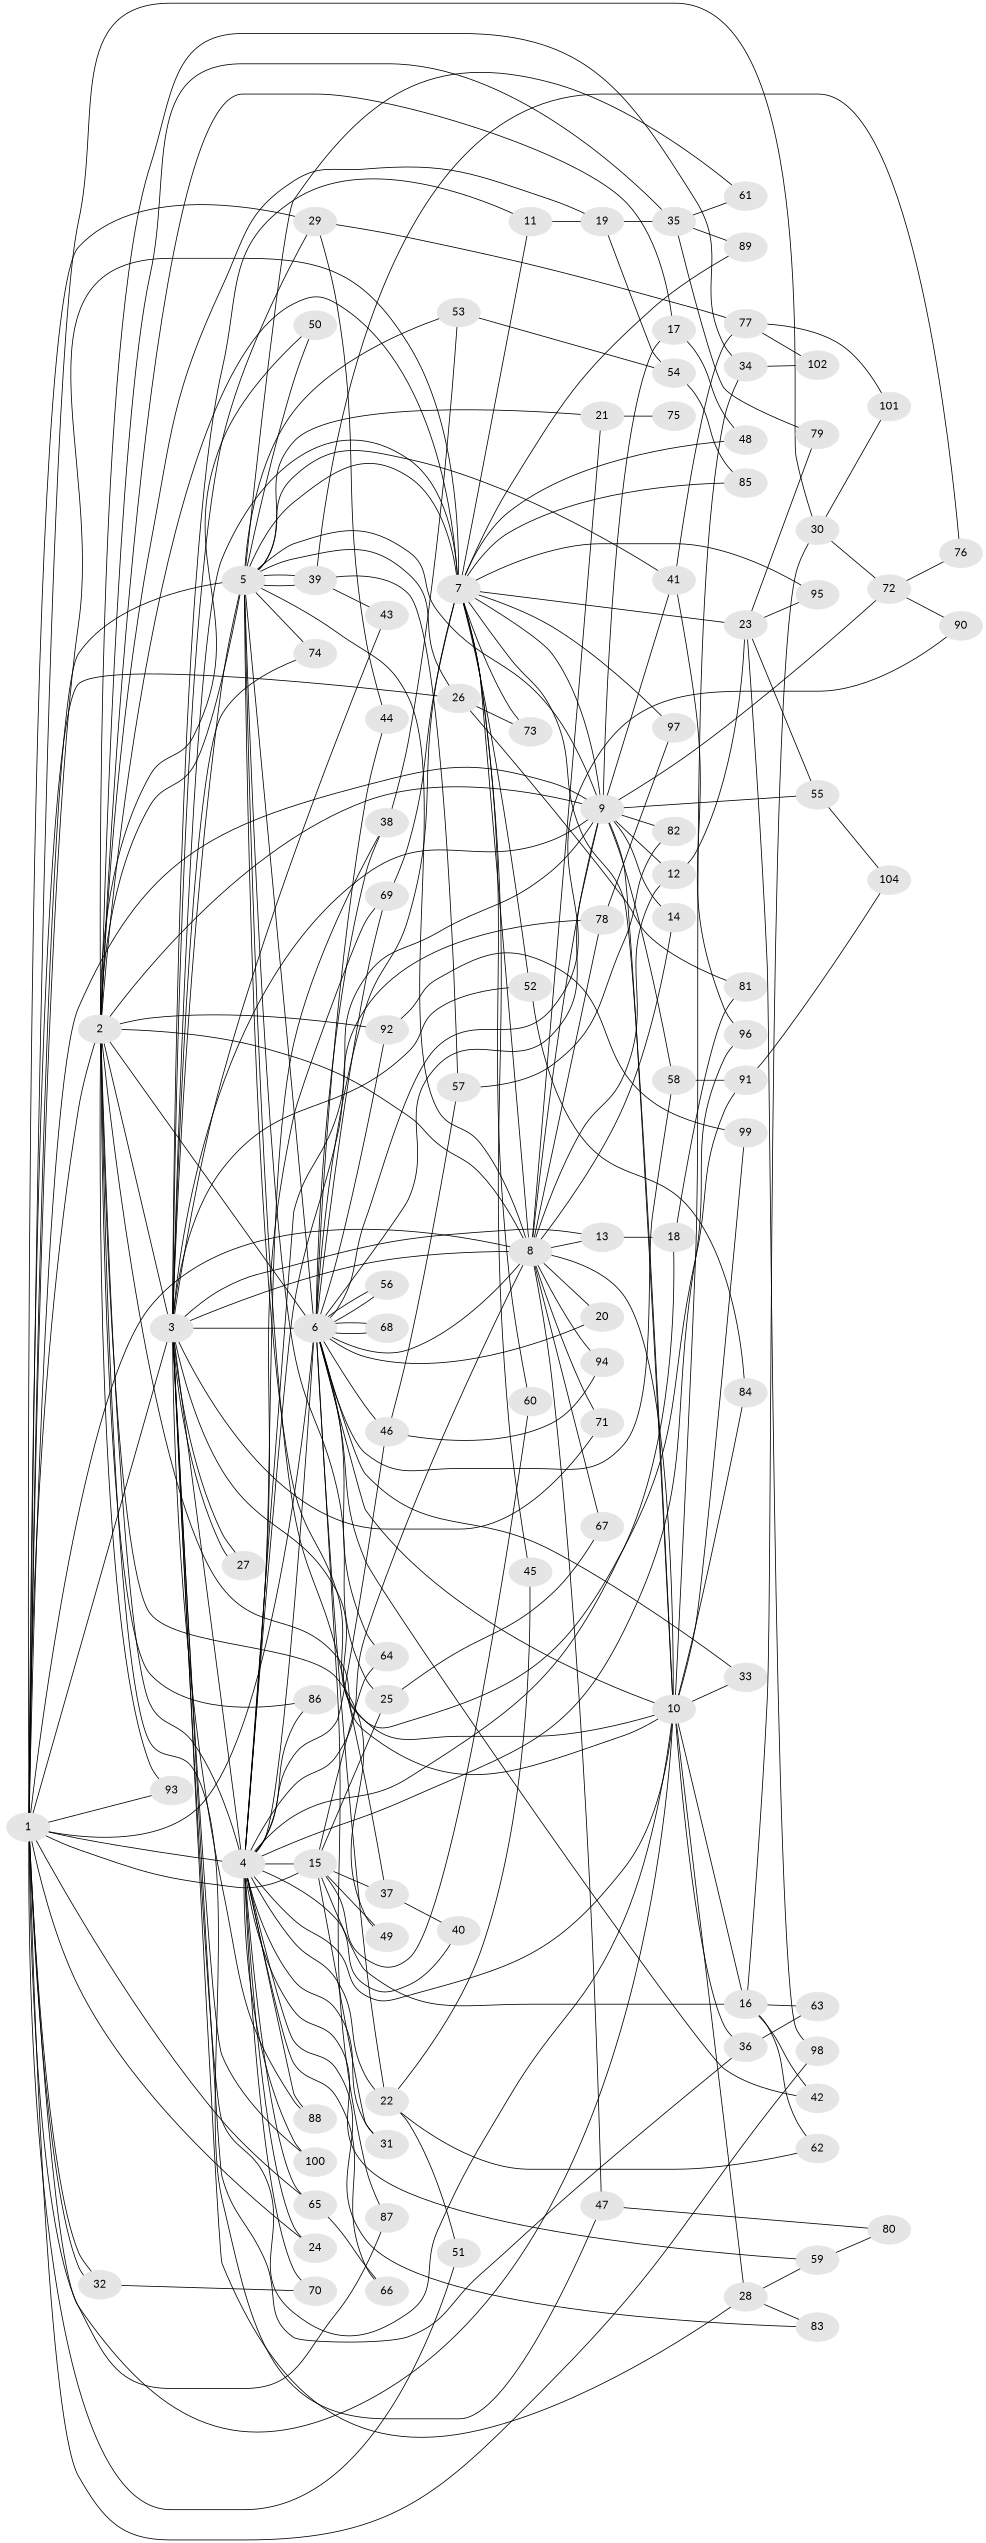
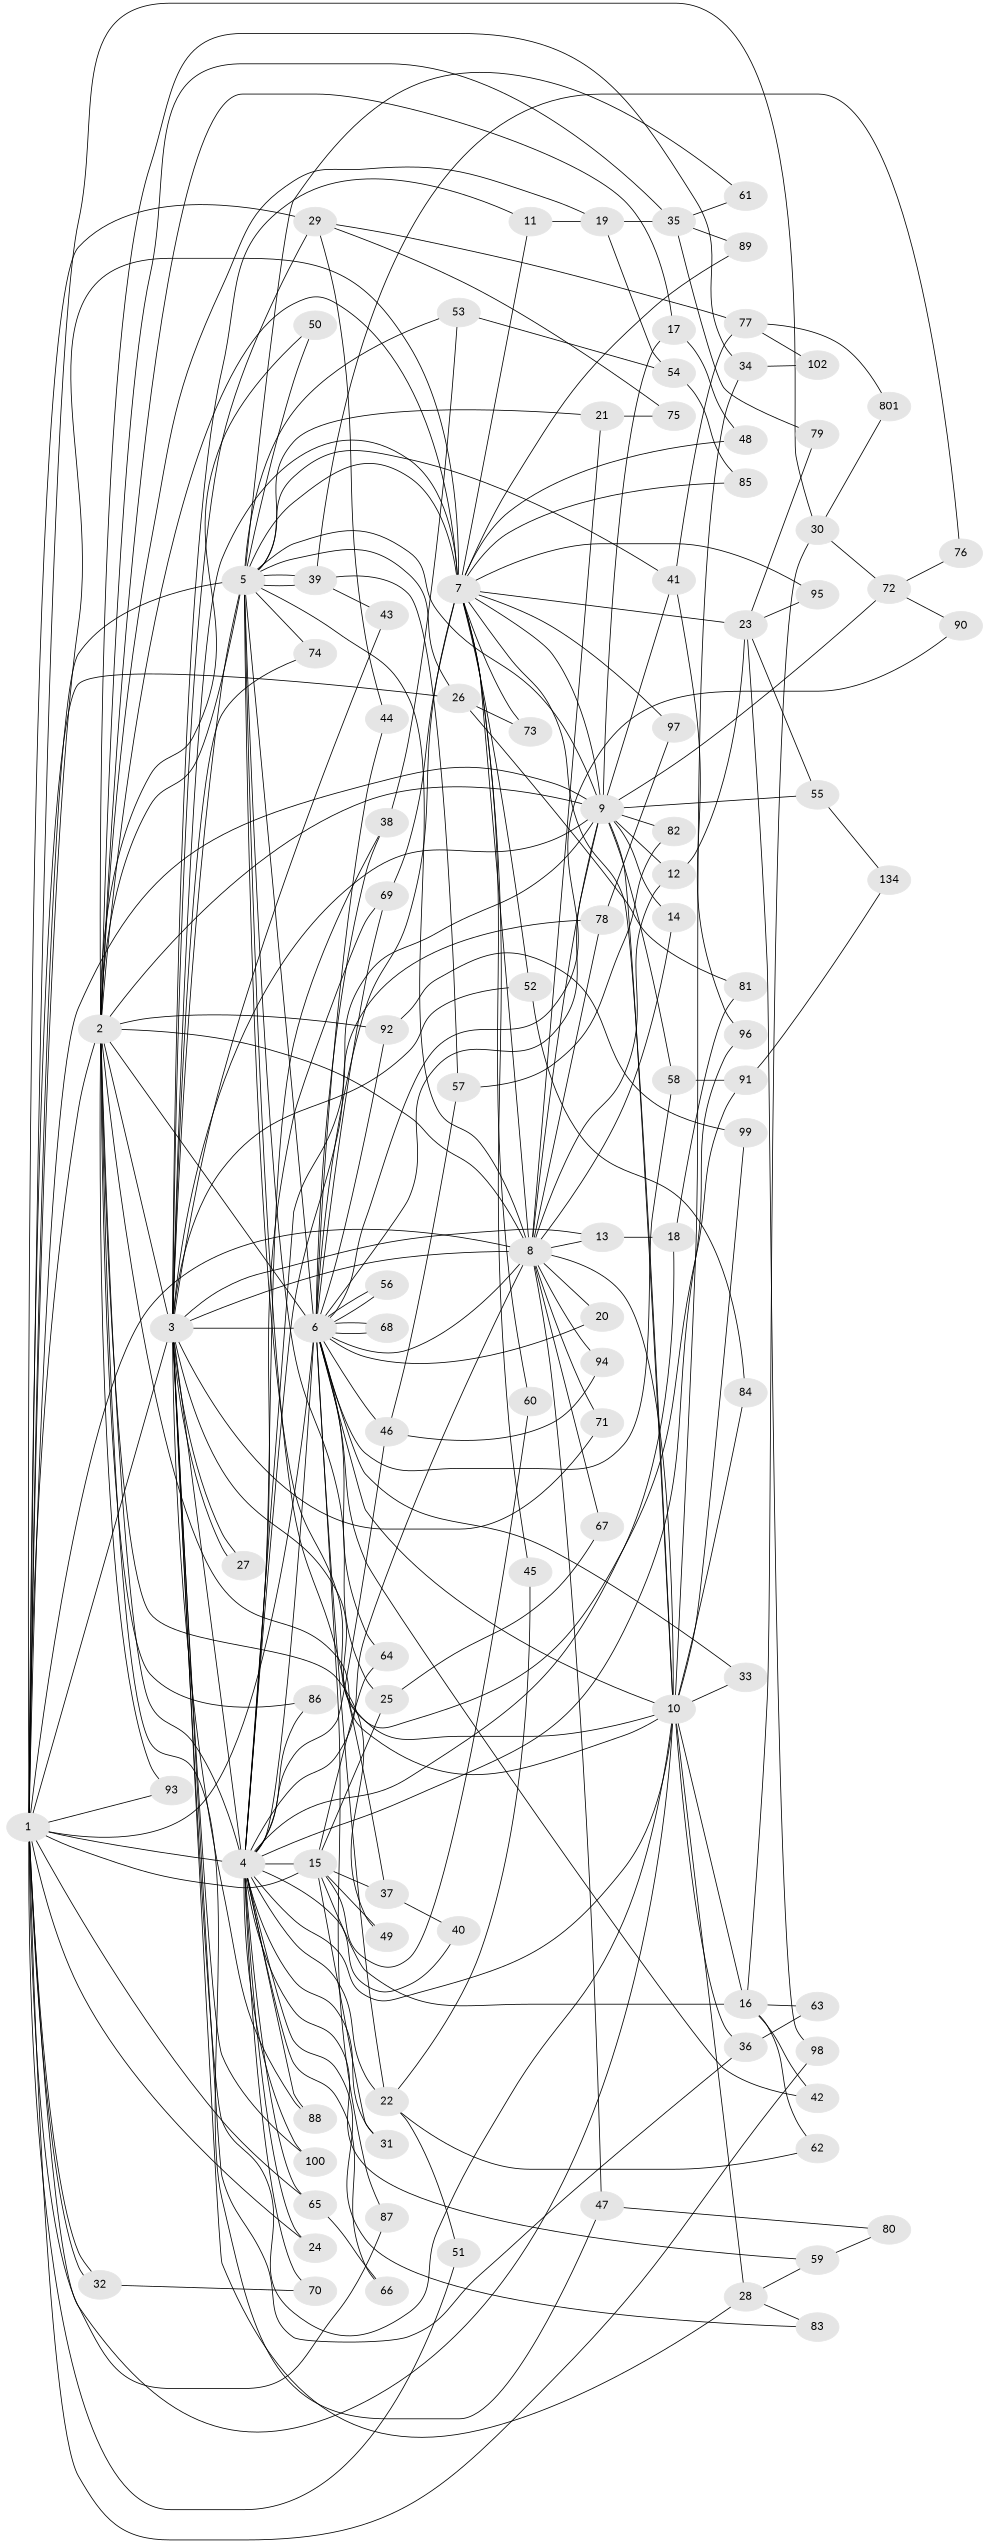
  graph {
    fontname=Lato
    rankdir=LR
    node [color=gray90 fontname=Lato style=filled]
    edge [fontname=Lato]
    1
    2
    3
    4
    5
    6
    7
    8
    9
    10
    15
    24
    26
    29
    30
    32
    51
    65
    87
    93
    98
    17
    19
    34
    35
    47
    49
    50
    86
    92
    11
    13
    27
    28
    36
    43
    52
    71
    74
    88
    91
    100
    18
    22
    31
    38
    40
    46
    59
    66
    69
    70
    78
    83
    96
    21
    25
    37
    39
    41
    53
    61
    20
    33
    42
    44
    56
    58
    64
    68
    90
    23
    45
    48
    60
    73
    85
    89
    95
    97
    12
    14
    67
    94
    55
    72
    82
    16
    84
    99
    81
    75
    77
-   101
+   101 [label=801]
    54
    102
    79
    80
    63
-   104
+   104 [label=134]
    62
    57
    76
    1 -- 2
    1 -- 3
    1 -- 4
    1 -- 5
    1 -- 6
    1 -- 7
    1 -- 8
    1 -- 9
    1 -- 10
    1 -- 15
    1 -- 24
    1 -- 26
    1 -- 29
    1 -- 30
    1 -- 32
    1 -- 32
    1 -- 51
    1 -- 65
    1 -- 87
    1 -- 93
    1 -- 98
    2 -- 3
    2 -- 4
    2 -- 5
    2 -- 6
    2 -- 7
    2 -- 8
    2 -- 9
    2 -- 10
    2 -- 93
    2 -- 17
    2 -- 19
    2 -- 34
    2 -- 35
    2 -- 47
    2 -- 49
    2 -- 50
    2 -- 86
    2 -- 92
    3 -- 4
    3 -- 5
    3 -- 6
    3 -- 7
    3 -- 8
    3 -- 9
    3 -- 10
    3 -- 29
    3 -- 11
    3 -- 13
    3 -- 27
    3 -- 27
    3 -- 28
    3 -- 36
    3 -- 43
    3 -- 52
    3 -- 71
    3 -- 74
    3 -- 88
    3 -- 91
    3 -- 100
    4 -- 6
    4 -- 8
    4 -- 9
    4 -- 10
    4 -- 15
    4 -- 24
    4 -- 65
    4 -- 86
    4 -- 88
    4 -- 100
    4 -- 18
    4 -- 22
    4 -- 31
    4 -- 38
    4 -- 40
    4 -- 46
    4 -- 59
    4 -- 66
    4 -- 69
    4 -- 70
    4 -- 78
    4 -- 83
    4 -- 96
    5 -- 6
    5 -- 7
    5 -- 8
    5 -- 9
    5 -- 10
    5 -- 26
    5 -- 50
    5 -- 74
    5 -- 21
    5 -- 25
    5 -- 37
    5 -- 39
    5 -- 39
    5 -- 41
    5 -- 53
    5 -- 61
    6 -- 7
    6 -- 8
    6 -- 9
    6 -- 10
    6 -- 87
    6 -- 92
    6 -- 22
    6 -- 38
    6 -- 46
    6 -- 69
    6 -- 20
    6 -- 33
    6 -- 42
    6 -- 44
    6 -- 56
    6 -- 56
    6 -- 58
    6 -- 64
    6 -- 68
    6 -- 68
    6 -- 90
    7 -- 8
    7 -- 9
    7 -- 10
    7 -- 11
    7 -- 52
    7 -- 23
    7 -- 45
    7 -- 48
    7 -- 60
    7 -- 73
    7 -- 85
    7 -- 89
    7 -- 95
    7 -- 97
    8 -- 9
    8 -- 10
    8 -- 47
    8 -- 13
    8 -- 71
    8 -- 78
    8 -- 21
    8 -- 20
    8 -- 12
    8 -- 14
    8 -- 67
    8 -- 94
    9 -- 10
    9 -- 17
    9 -- 41
    9 -- 58
    9 -- 12
    9 -- 14
    9 -- 55
    9 -- 72
    9 -- 82
    10 -- 34
    10 -- 28
    10 -- 36
    10 -- 33
    10 -- 16
    10 -- 84
    10 -- 99
    15 -- 49
    15 -- 31
    15 -- 25
    15 -- 37
    15 -- 64
    15 -- 60
    15 -- 16
    26 -- 73
    26 -- 81
    29 -- 44
+   29 -- 75
    29 -- 77
    30 -- 72
    30 -- 101
    32 -- 70
    65 -- 66
    17 -- 48
    19 -- 35
    19 -- 54
    34 -- 102
    35 -- 61
    35 -- 89
    35 -- 79
    47 -- 80
    92 -- 99
    11 -- 19
    13 -- 18
    28 -- 59
    28 -- 83
    36 -- 63
    52 -- 84
    91 -- 104
    18 -- 81
    22 -- 51
    22 -- 45
    22 -- 62
    38 -- 53
    46 -- 94
    46 -- 57
    59 -- 80
    69 -- 7
    78 -- 97
    21 -- 75
    25 -- 67
    37 -- 40
    39 -- 43
    39 -- 57
    39 -- 76
    41 -- 96
    41 -- 77
    53 -- 54
    58 -- 91
    23 -- 98
    23 -- 95
    23 -- 55
    23 -- 79
    12 -- 23
    55 -- 104
    72 -- 90
    72 -- 76
    16 -- 30
    16 -- 42
    16 -- 63
    16 -- 62
    77 -- 101
    77 -- 102
    54 -- 85
    57 -- 82
  }
